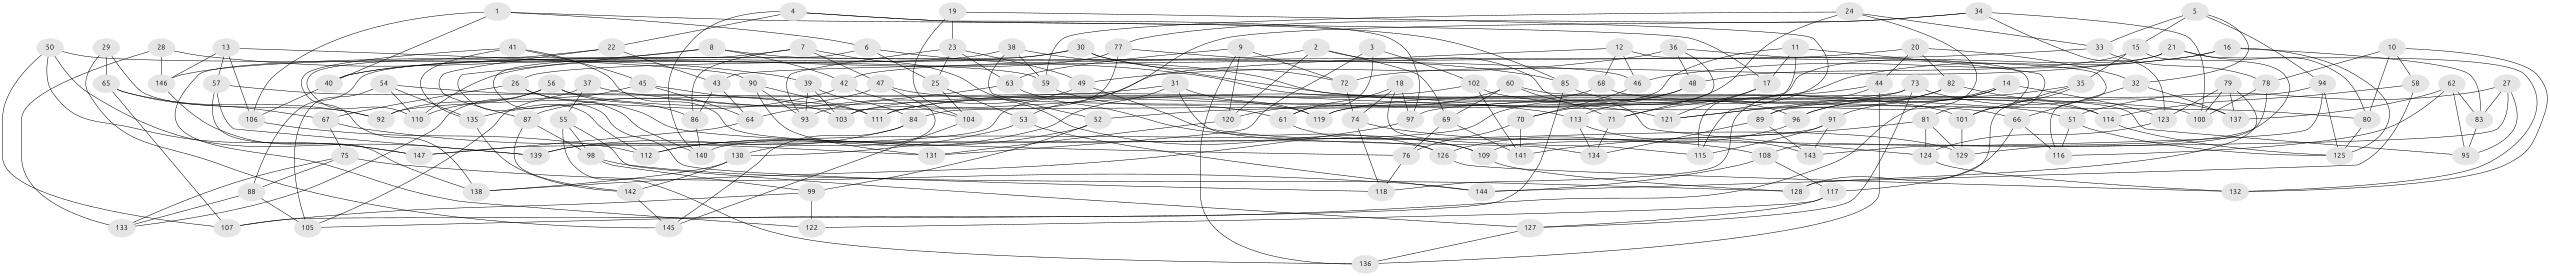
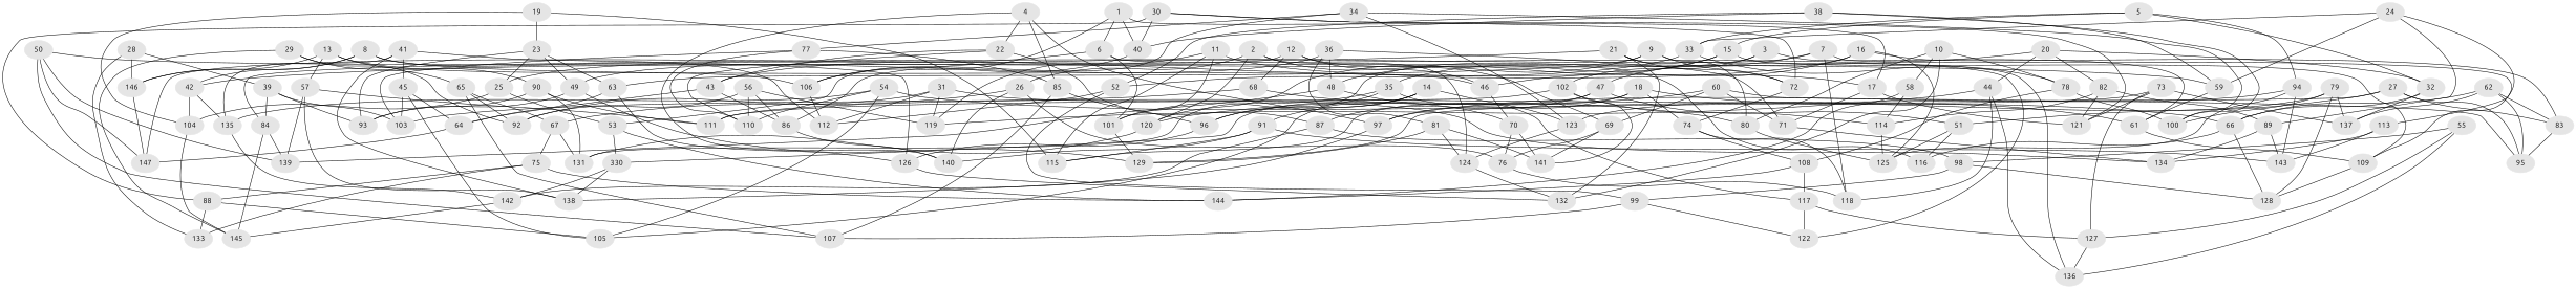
  graph {
    fontname=Ubuntu
    node [color=gray90 fontname=Ubuntu style=filled]
    edge [fontname=Ubuntu]
    1
    6
    17
    40
    106
    25
    101
    122
    71
    121
    112
    2
    26
    69
    120
    124
    140
    67
    76
    141
    131
    132
    3
    61
    102
    29
    65
    92
    145
    109
    111
    114
    4
    22
    85
    97
    43
    87
    110
    96
    107
    138
    5
    15
    32
    33
    94
    35
    48
    66
    137
    78
    125
    143
    104
    53
    129
    7
    47
    86
    118
    51
-   130
+   130 [label=330]
    128
    8
    42
    46
    146
    135
    70
    147
    9
    63
    72
    136
    126
    64
    74
    10
    58
    80
    144
    100
    108
    11
    115
    119
    12
    68
    116
    103
    13
    57
    90
    139
    93
    14
    91
    105
    123
    117
    16
    52
    83
    99
    95
    134
    18
    19
    23
    49
    28
    39
    133
    20
    44
    82
    89
    21
    84
    98
    142
    24
    59
    113
    75
    27
    30
    88
    31
    34
    77
    127
    36
    81
-   37
    55
    38
    41
    45
    50
    54
    56
    60
    62
    73
    79
    1 -- 6
    1 -- 17
    1 -- 40
    1 -- 106
    6 -- 25
    6 -- 101
    6 -- 122
    17 -- 71
    17 -- 121
    40 -- 106
    106 -- 112
    25 -- 104
    25 -- 53
    101 -- 129
    71 -- 134
    2 -- 26
    2 -- 69
    2 -- 120
    2 -- 124
    26 -- 140
    26 -- 67
    26 -- 76
    69 -- 76
    69 -- 141
    120 -- 131
    124 -- 132
    67 -- 131
    67 -- 75
    76 -- 118
    3 -- 131
    3 -- 61
    3 -- 102
    61 -- 109
    102 -- 141
    102 -- 111
    102 -- 114
    29 -- 65
    29 -- 92
    29 -- 145
    65 -- 67
    65 -- 92
    65 -- 107
    109 -- 128
    114 -- 125
    4 -- 140
    4 -- 22
    4 -- 85
    4 -- 97
    22 -- 43
    22 -- 87
    22 -- 110
    85 -- 96
    85 -- 107
    97 -- 138
    43 -- 86
    43 -- 64
    87 -- 98
    87 -- 142
    96 -- 126
    5 -- 15
    5 -- 32
    5 -- 33
    5 -- 94
    15 -- 109
    15 -- 35
    15 -- 48
    32 -- 66
    32 -- 137
    33 -- 43
    33 -- 78
    94 -- 97
    94 -- 125
    94 -- 143
    35 -- 101
    35 -- 96
    35 -- 117
    48 -- 70
    48 -- 139
    66 -- 128
    66 -- 116
    78 -- 100
    78 -- 108
    104 -- 145
    53 -- 130
    53 -- 144
    7 -- 109
    7 -- 47
    7 -- 86
    7 -- 118
    47 -- 87
    47 -- 51
    47 -- 130
    86 -- 140
    51 -- 125
    51 -- 116
    130 -- 138
    130 -- 142
    8 -- 112
    8 -- 42
    8 -- 46
    8 -- 146
    42 -- 104
    42 -- 135
    46 -- 70
    146 -- 147
    135 -- 142
    70 -- 76
    70 -- 141
    9 -- 120
    9 -- 63
    9 -- 72
    9 -- 136
    63 -- 126
    63 -- 64
    72 -- 74
    126 -- 132
    64 -- 147
    74 -- 118
    74 -- 108
    10 -- 132
    10 -- 78
    10 -- 58
    10 -- 80
    58 -- 114
    58 -- 144
    80 -- 125
    108 -- 144
    108 -- 117
    11 -- 17
    11 -- 101
    11 -- 115
    11 -- 119
    12 -- 46
    12 -- 147
    12 -- 68
    12 -- 116
    68 -- 80
    68 -- 103
    13 -- 106
    13 -- 146
    13 -- 57
    13 -- 90
    57 -- 111
    57 -- 138
    57 -- 139
    90 -- 131
    90 -- 111
    90 -- 93
    14 -- 96
    14 -- 91
    14 -- 105
    14 -- 123
    91 -- 140
    91 -- 143
    91 -- 115
    123 -- 124
    117 -- 122
    117 -- 127
    16 -- 125
    16 -- 46
    16 -- 52
    16 -- 83
    52 -- 112
    52 -- 99
    83 -- 95
    99 -- 122
    99 -- 107
    18 -- 61
    18 -- 97
    18 -- 74
    18 -- 115
    19 -- 104
    19 -- 115
    19 -- 23
    23 -- 25
    23 -- 63
    23 -- 93
    23 -- 49
    49 -- 129
    49 -- 93
    28 -- 146
    28 -- 39
    28 -- 133
    39 -- 103
    39 -- 93
    39 -- 84
    20 -- 32
    20 -- 42
    20 -- 44
    20 -- 82
    44 -- 118
    44 -- 136
    44 -- 119
    82 -- 121
    82 -- 114
    82 -- 89
    89 -- 143
    89 -- 134
    21 -- 132
    21 -- 72
    21 -- 80
    21 -- 84
    84 -- 145
    84 -- 139
    98 -- 128
    98 -- 99
    142 -- 145
    24 -- 33
    24 -- 89
    24 -- 59
    24 -- 113
    59 -- 61
    113 -- 143
    113 -- 134
    75 -- 144
    75 -- 133
    75 -- 88
    27 -- 129
    27 -- 51
    27 -- 83
    27 -- 95
    30 -- 40
    30 -- 121
    30 -- 72
    30 -- 88
    88 -- 105
    88 -- 133
    31 -- 112
    31 -- 92
    31 -- 119
    31 -- 134
    34 -- 53
    34 -- 100
    34 -- 123
    34 -- 77
    77 -- 85
    77 -- 110
    77 -- 103
    127 -- 136
    36 -- 71
    36 -- 48
    36 -- 49
    36 -- 81
    81 -- 124
    81 -- 141
    81 -- 129
-   37 -- 133
-   37 -- 113
-   37 -- 55
    55 -- 136
    55 -- 98
    55 -- 127
    38 -- 40
    38 -- 100
    38 -- 52
    38 -- 59
    41 -- 138
    41 -- 135
    41 -- 126
    41 -- 45
    45 -- 64
    45 -- 103
    45 -- 105
    50 -- 107
    50 -- 147
    50 -- 139
    50 -- 59
    54 -- 110
    54 -- 66
    54 -- 135
    54 -- 105
    56 -- 92
    56 -- 110
    56 -- 86
    56 -- 119
    60 -- 71
    60 -- 69
    60 -- 120
    60 -- 95
    62 -- 137
-   62 -- 116
+   62 -- 66
    62 -- 83
    62 -- 95
    73 -- 121
    73 -- 111
    73 -- 137
    73 -- 127
    79 -- 137
    79 -- 128
    79 -- 100
    79 -- 123
  }
